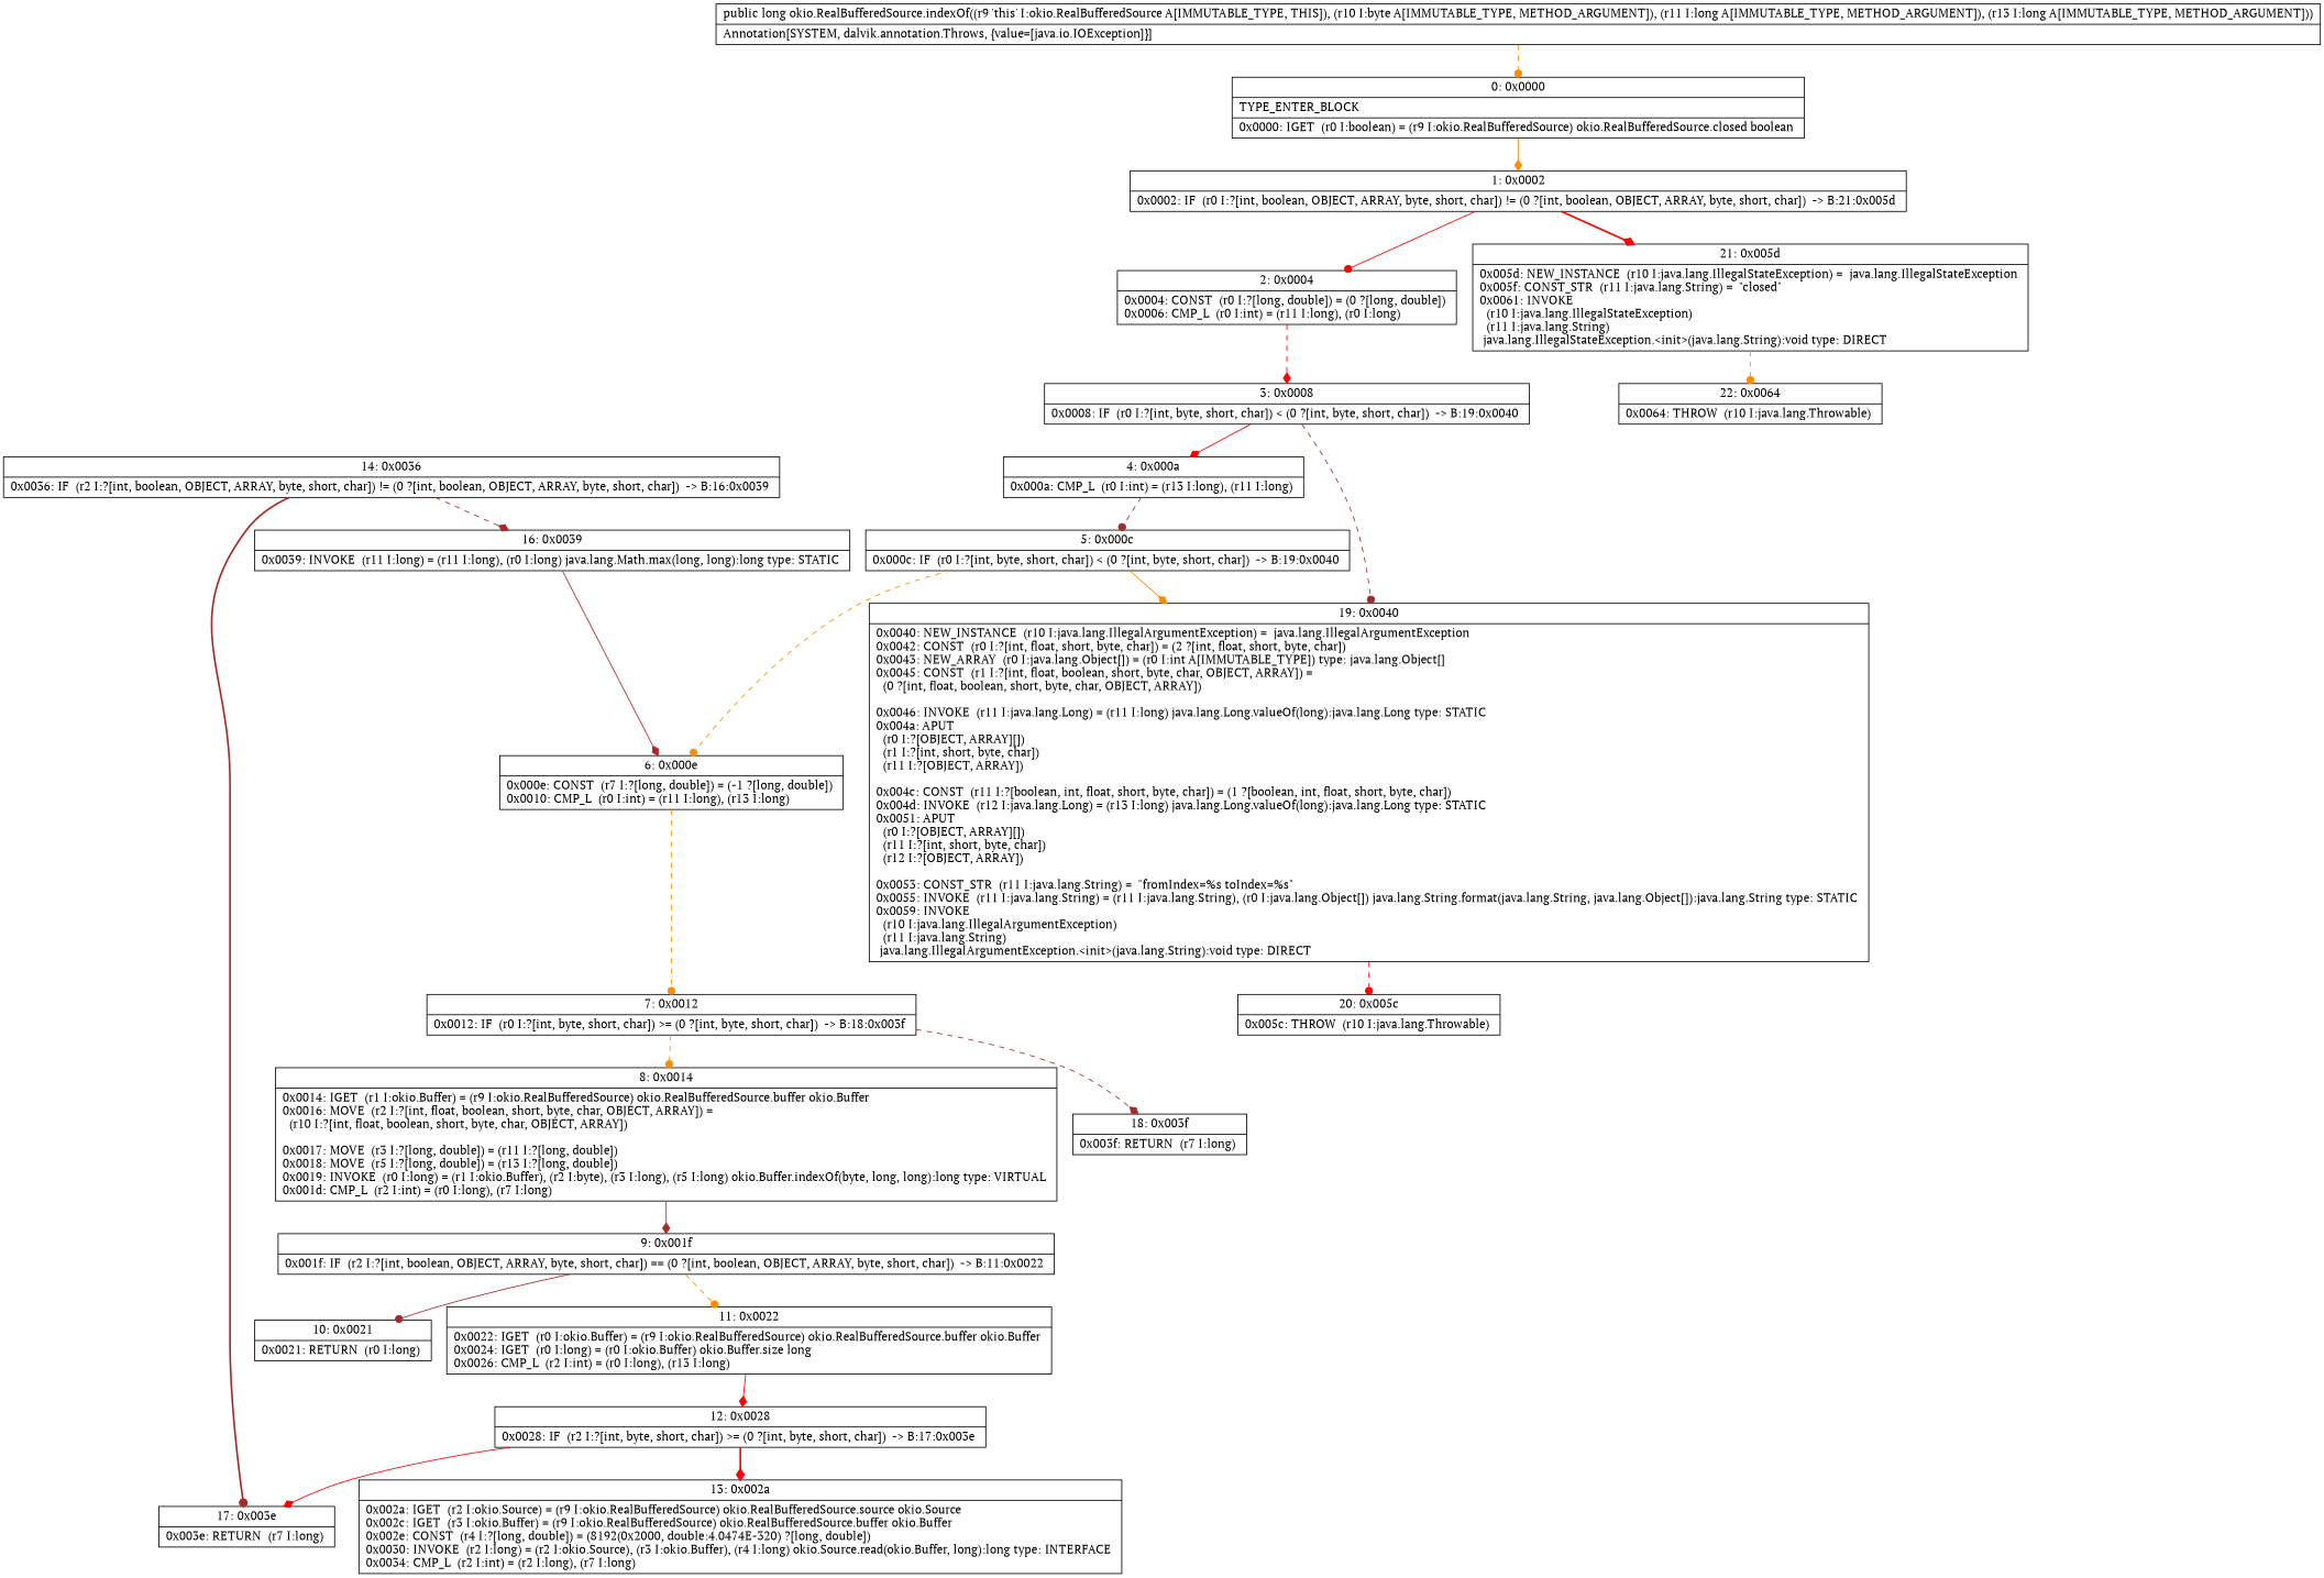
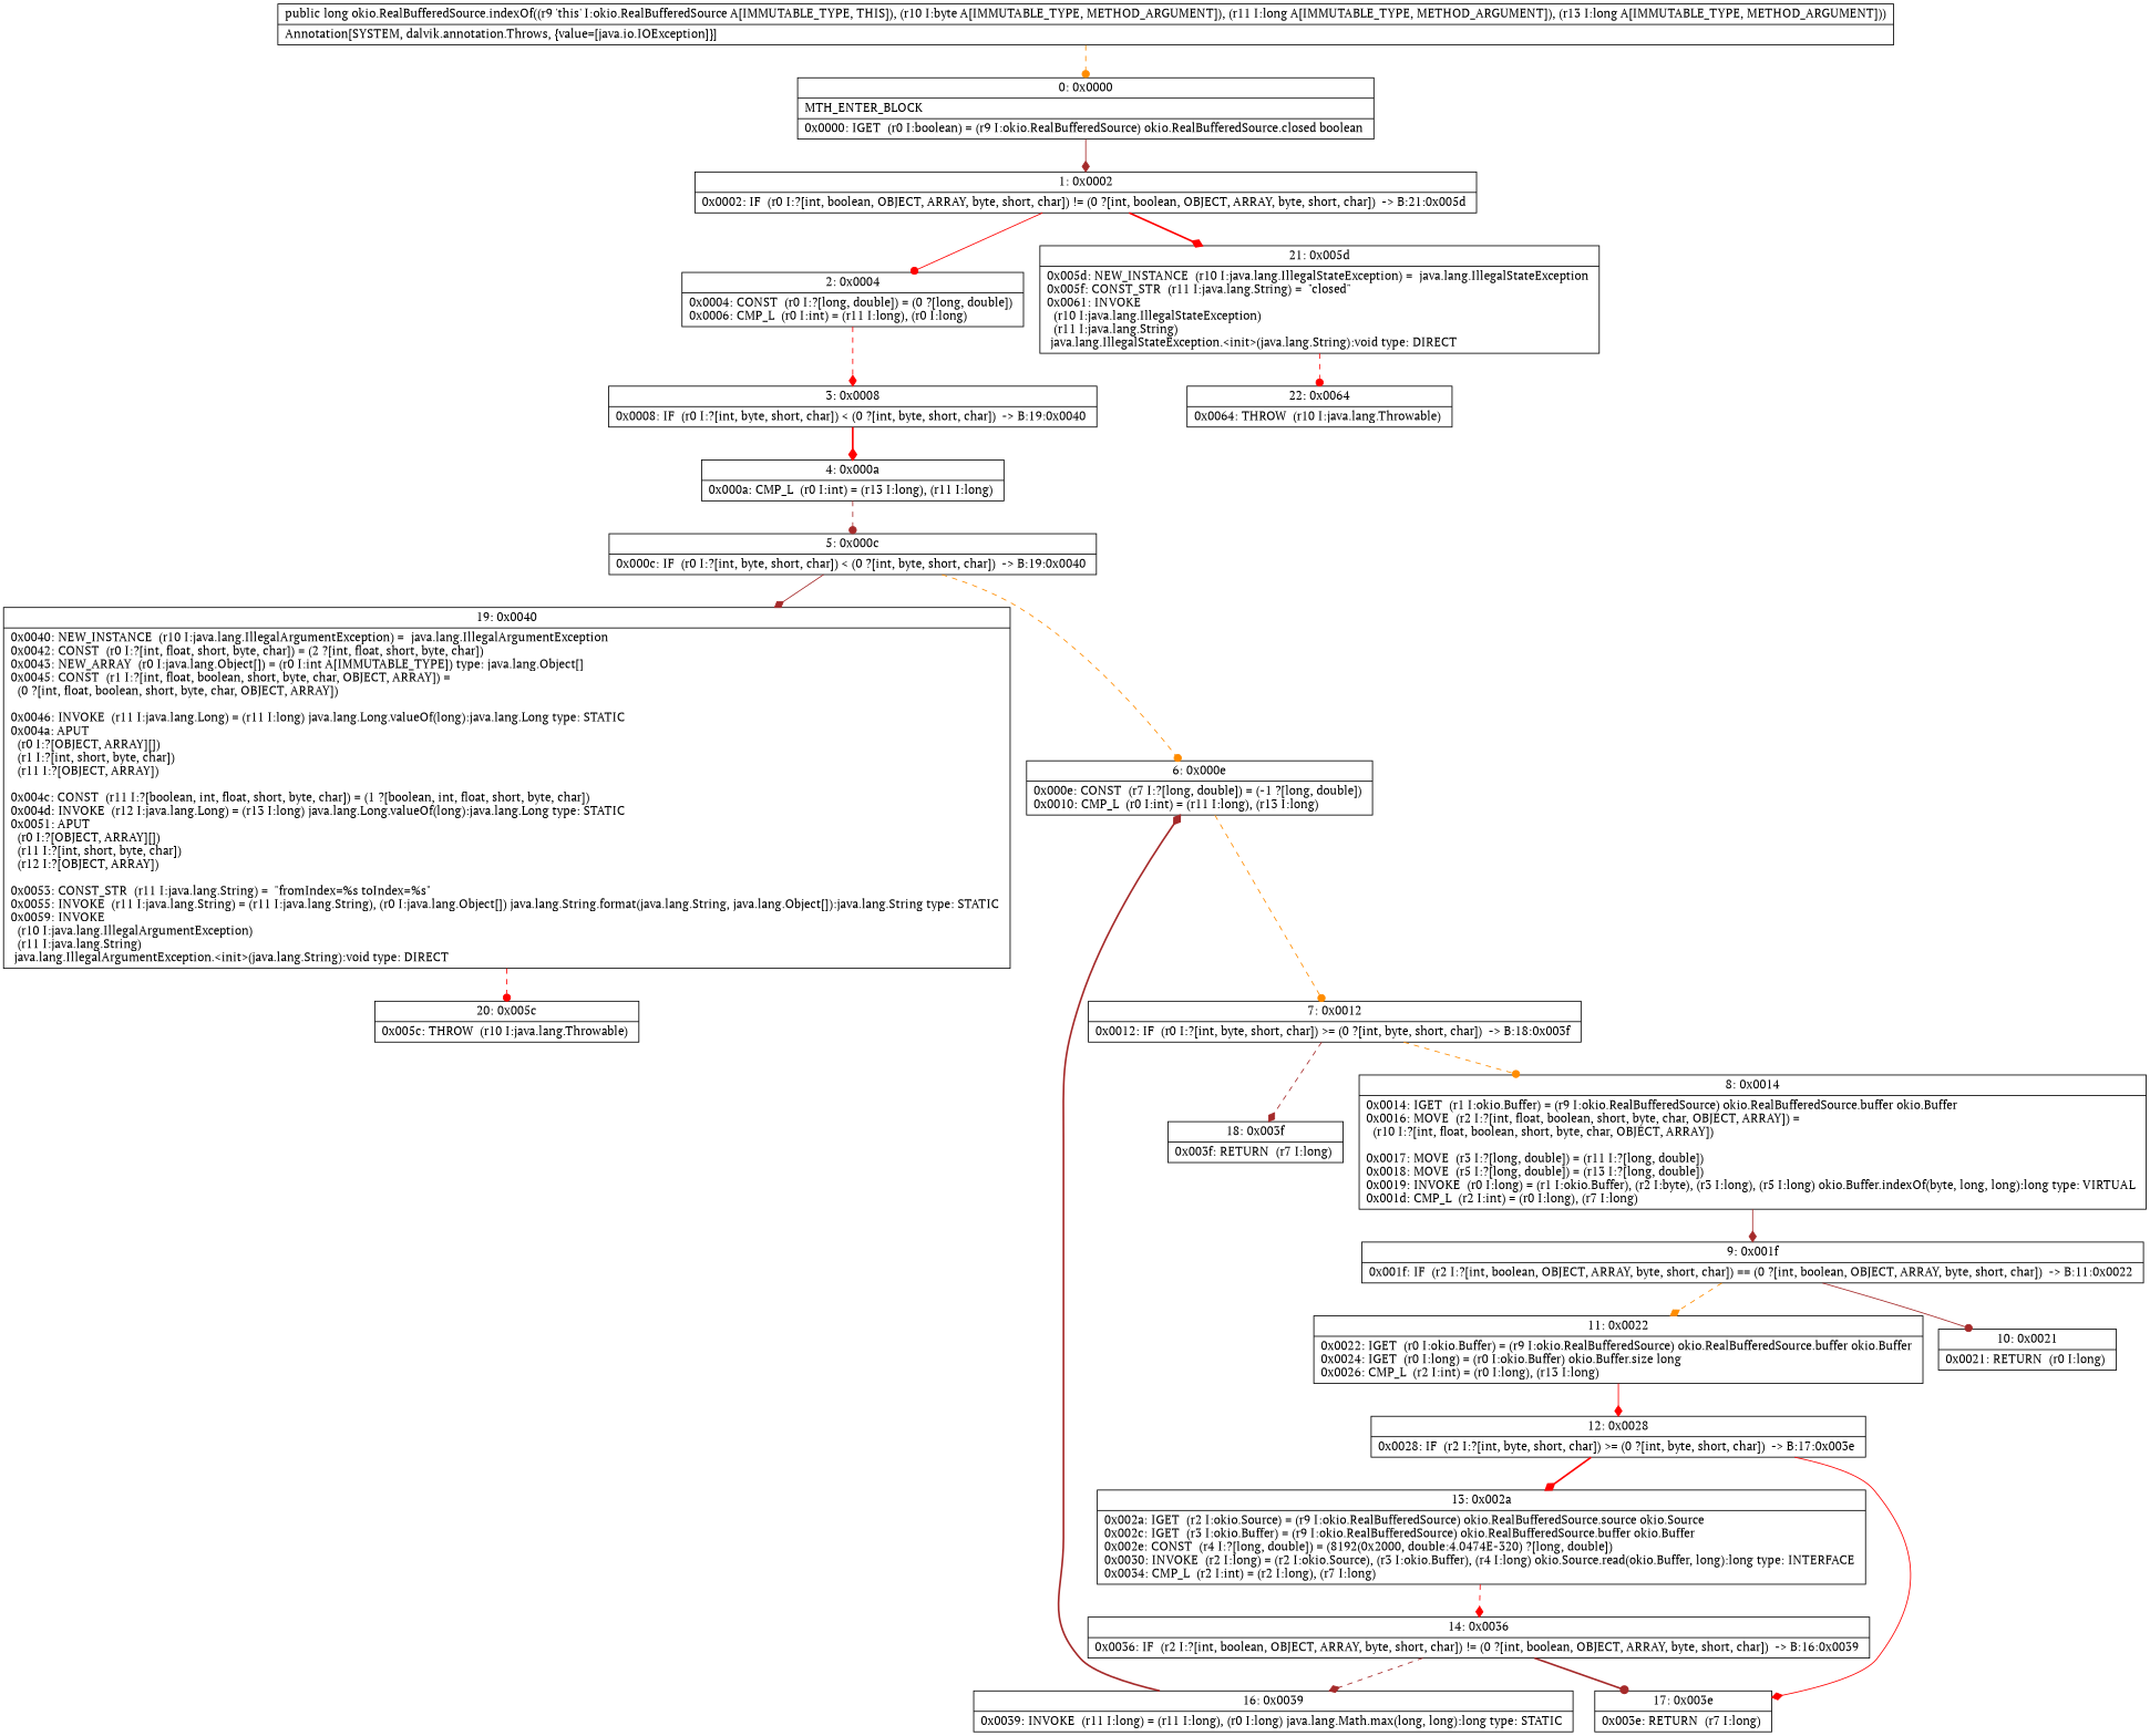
  digraph {
    fontname="PT Serif"
    node [fontname="PT Serif" shape=record]
    edge [arrowhead=diamond color=brown fontname="PT Serif" style=dashed]
-   n1 [label="{0\:\ 0x0000|TYPE_ENTER_BLOCK\l|0x0000: IGET  (r0 I:boolean) = (r9 I:okio.RealBufferedSource) okio.RealBufferedSource.closed boolean \l}"]
+   n1 [label="{0\:\ 0x0000|MTH_ENTER_BLOCK\l|0x0000: IGET  (r0 I:boolean) = (r9 I:okio.RealBufferedSource) okio.RealBufferedSource.closed boolean \l}"]
    n2 [label="{1\:\ 0x0002|0x0002: IF  (r0 I:?[int, boolean, OBJECT, ARRAY, byte, short, char]) != (0 ?[int, boolean, OBJECT, ARRAY, byte, short, char])  \-\> B:21:0x005d \l}"]
    n3 [label="{2\:\ 0x0004|0x0004: CONST  (r0 I:?[long, double]) = (0 ?[long, double]) \l0x0006: CMP_L  (r0 I:int) = (r11 I:long), (r0 I:long) \l}"]
    n4 [label="{21\:\ 0x005d|0x005d: NEW_INSTANCE  (r10 I:java.lang.IllegalStateException) =  java.lang.IllegalStateException \l0x005f: CONST_STR  (r11 I:java.lang.String) =  \"closed\" \l0x0061: INVOKE  \l  (r10 I:java.lang.IllegalStateException)\l  (r11 I:java.lang.String)\l java.lang.IllegalStateException.\<init\>(java.lang.String):void type: DIRECT \l}"]
    n5 [label="{3\:\ 0x0008|0x0008: IF  (r0 I:?[int, byte, short, char]) \< (0 ?[int, byte, short, char])  \-\> B:19:0x0040 \l}"]
    n6 [label="{22\:\ 0x0064|0x0064: THROW  (r10 I:java.lang.Throwable) \l}"]
    n7 [label="{4\:\ 0x000a|0x000a: CMP_L  (r0 I:int) = (r13 I:long), (r11 I:long) \l}"]
    n8 [label="{19\:\ 0x0040|0x0040: NEW_INSTANCE  (r10 I:java.lang.IllegalArgumentException) =  java.lang.IllegalArgumentException \l0x0042: CONST  (r0 I:?[int, float, short, byte, char]) = (2 ?[int, float, short, byte, char]) \l0x0043: NEW_ARRAY  (r0 I:java.lang.Object[]) = (r0 I:int A[IMMUTABLE_TYPE]) type: java.lang.Object[] \l0x0045: CONST  (r1 I:?[int, float, boolean, short, byte, char, OBJECT, ARRAY]) = \l  (0 ?[int, float, boolean, short, byte, char, OBJECT, ARRAY])\l \l0x0046: INVOKE  (r11 I:java.lang.Long) = (r11 I:long) java.lang.Long.valueOf(long):java.lang.Long type: STATIC \l0x004a: APUT  \l  (r0 I:?[OBJECT, ARRAY][])\l  (r1 I:?[int, short, byte, char])\l  (r11 I:?[OBJECT, ARRAY])\l \l0x004c: CONST  (r11 I:?[boolean, int, float, short, byte, char]) = (1 ?[boolean, int, float, short, byte, char]) \l0x004d: INVOKE  (r12 I:java.lang.Long) = (r13 I:long) java.lang.Long.valueOf(long):java.lang.Long type: STATIC \l0x0051: APUT  \l  (r0 I:?[OBJECT, ARRAY][])\l  (r11 I:?[int, short, byte, char])\l  (r12 I:?[OBJECT, ARRAY])\l \l0x0053: CONST_STR  (r11 I:java.lang.String) =  \"fromIndex=%s toIndex=%s\" \l0x0055: INVOKE  (r11 I:java.lang.String) = (r11 I:java.lang.String), (r0 I:java.lang.Object[]) java.lang.String.format(java.lang.String, java.lang.Object[]):java.lang.String type: STATIC \l0x0059: INVOKE  \l  (r10 I:java.lang.IllegalArgumentException)\l  (r11 I:java.lang.String)\l java.lang.IllegalArgumentException.\<init\>(java.lang.String):void type: DIRECT \l}"]
    n9 [label="{5\:\ 0x000c|0x000c: IF  (r0 I:?[int, byte, short, char]) \< (0 ?[int, byte, short, char])  \-\> B:19:0x0040 \l}"]
    n10 [label="{20\:\ 0x005c|0x005c: THROW  (r10 I:java.lang.Throwable) \l}"]
    n11 [label="{6\:\ 0x000e|0x000e: CONST  (r7 I:?[long, double]) = (\-1 ?[long, double]) \l0x0010: CMP_L  (r0 I:int) = (r11 I:long), (r13 I:long) \l}"]
    n12 [label="{7\:\ 0x0012|0x0012: IF  (r0 I:?[int, byte, short, char]) \>= (0 ?[int, byte, short, char])  \-\> B:18:0x003f \l}"]
    n13 [label="{8\:\ 0x0014|0x0014: IGET  (r1 I:okio.Buffer) = (r9 I:okio.RealBufferedSource) okio.RealBufferedSource.buffer okio.Buffer \l0x0016: MOVE  (r2 I:?[int, float, boolean, short, byte, char, OBJECT, ARRAY]) = \l  (r10 I:?[int, float, boolean, short, byte, char, OBJECT, ARRAY])\l \l0x0017: MOVE  (r3 I:?[long, double]) = (r11 I:?[long, double]) \l0x0018: MOVE  (r5 I:?[long, double]) = (r13 I:?[long, double]) \l0x0019: INVOKE  (r0 I:long) = (r1 I:okio.Buffer), (r2 I:byte), (r3 I:long), (r5 I:long) okio.Buffer.indexOf(byte, long, long):long type: VIRTUAL \l0x001d: CMP_L  (r2 I:int) = (r0 I:long), (r7 I:long) \l}"]
    n14 [label="{18\:\ 0x003f|0x003f: RETURN  (r7 I:long) \l}"]
    n15 [label="{9\:\ 0x001f|0x001f: IF  (r2 I:?[int, boolean, OBJECT, ARRAY, byte, short, char]) == (0 ?[int, boolean, OBJECT, ARRAY, byte, short, char])  \-\> B:11:0x0022 \l}"]
    n16 [label="{10\:\ 0x0021|0x0021: RETURN  (r0 I:long) \l}"]
    n17 [label="{11\:\ 0x0022|0x0022: IGET  (r0 I:okio.Buffer) = (r9 I:okio.RealBufferedSource) okio.RealBufferedSource.buffer okio.Buffer \l0x0024: IGET  (r0 I:long) = (r0 I:okio.Buffer) okio.Buffer.size long \l0x0026: CMP_L  (r2 I:int) = (r0 I:long), (r13 I:long) \l}"]
    n18 [label="{12\:\ 0x0028|0x0028: IF  (r2 I:?[int, byte, short, char]) \>= (0 ?[int, byte, short, char])  \-\> B:17:0x003e \l}"]
    n19 [label="{13\:\ 0x002a|0x002a: IGET  (r2 I:okio.Source) = (r9 I:okio.RealBufferedSource) okio.RealBufferedSource.source okio.Source \l0x002c: IGET  (r3 I:okio.Buffer) = (r9 I:okio.RealBufferedSource) okio.RealBufferedSource.buffer okio.Buffer \l0x002e: CONST  (r4 I:?[long, double]) = (8192(0x2000, double:4.0474E\-320) ?[long, double]) \l0x0030: INVOKE  (r2 I:long) = (r2 I:okio.Source), (r3 I:okio.Buffer), (r4 I:long) okio.Source.read(okio.Buffer, long):long type: INTERFACE \l0x0034: CMP_L  (r2 I:int) = (r2 I:long), (r7 I:long) \l}"]
    n20 [label="{17\:\ 0x003e|0x003e: RETURN  (r7 I:long) \l}"]
    n21 [label="{14\:\ 0x0036|0x0036: IF  (r2 I:?[int, boolean, OBJECT, ARRAY, byte, short, char]) != (0 ?[int, boolean, OBJECT, ARRAY, byte, short, char])  \-\> B:16:0x0039 \l}"]
    n22 [label="{16\:\ 0x0039|0x0039: INVOKE  (r11 I:long) = (r11 I:long), (r0 I:long) java.lang.Math.max(long, long):long type: STATIC \l}"]
    n23 [label="{public long okio.RealBufferedSource.indexOf((r9 'this' I:okio.RealBufferedSource A[IMMUTABLE_TYPE, THIS]), (r10 I:byte A[IMMUTABLE_TYPE, METHOD_ARGUMENT]), (r11 I:long A[IMMUTABLE_TYPE, METHOD_ARGUMENT]), (r13 I:long A[IMMUTABLE_TYPE, METHOD_ARGUMENT]))  | Annotation[SYSTEM, dalvik.annotation.Throws, \{value=[java.io.IOException]\}]\l}"]
-   n1 -> n2 [color=darkorange style=solid]
+   n1 -> n2 [style=solid]
    n2 -> n3 [arrowhead=dot color=red style=solid]
    n2 -> n4 [color=red style=bold]
    n3 -> n5 [color=red]
-   n4 -> n6 [arrowhead=dot color=darkorange]
-   n5 -> n7 [color=red style=solid]
-   n5 -> n8 [arrowhead=dot]
+   n4 -> n6 [arrowhead=dot color=red]
+   n5 -> n7 [color=red style=bold]
    n7 -> n9 [arrowhead=dot]
    n8 -> n10 [arrowhead=dot color=red]
-   n9 -> n8 [color=darkorange style=solid]
+   n9 -> n8 [style=solid]
    n9 -> n11 [arrowhead=dot color=darkorange]
    n11 -> n12 [arrowhead=dot color=darkorange]
    n12 -> n13 [arrowhead=dot color=darkorange]
    n12 -> n14
    n13 -> n15 [style=solid]
    n15 -> n16 [arrowhead=dot style=solid]
-   n15 -> n17 [arrowhead=dot color=darkorange]
+   n15 -> n17 [color=darkorange]
    n17 -> n18 [color=red style=solid]
    n18 -> n19 [color=red style=bold]
    n18 -> n20 [color=red style=solid]
+   n19 -> n21 [color=red]
    n21 -> n20 [arrowhead=dot style=bold]
    n21 -> n22
-   n22 -> n11 [style=solid]
+   n22 -> n11 [style=bold]
    n23 -> n1 [arrowhead=dot color=darkorange]
  }
